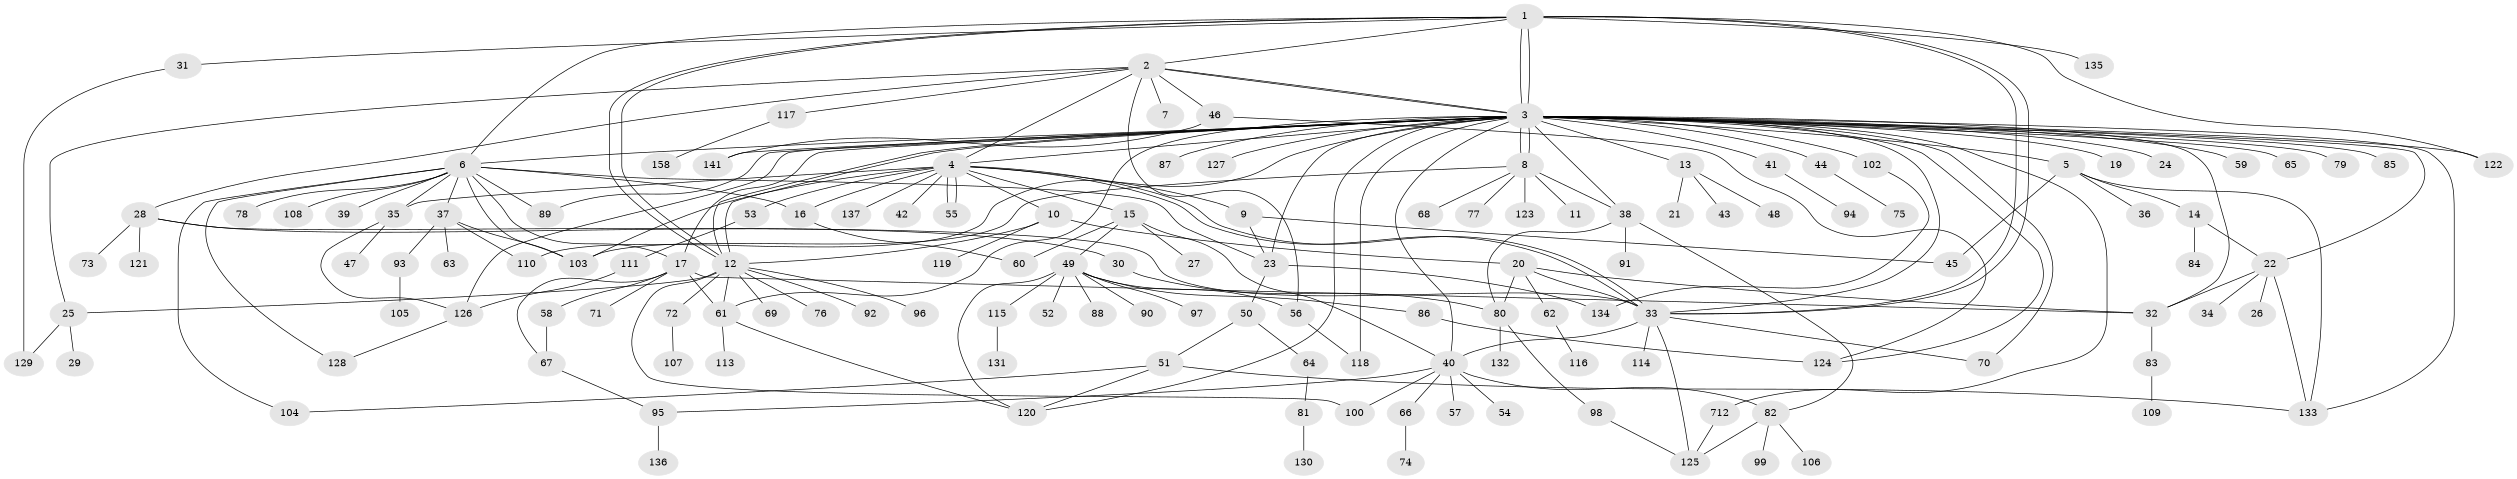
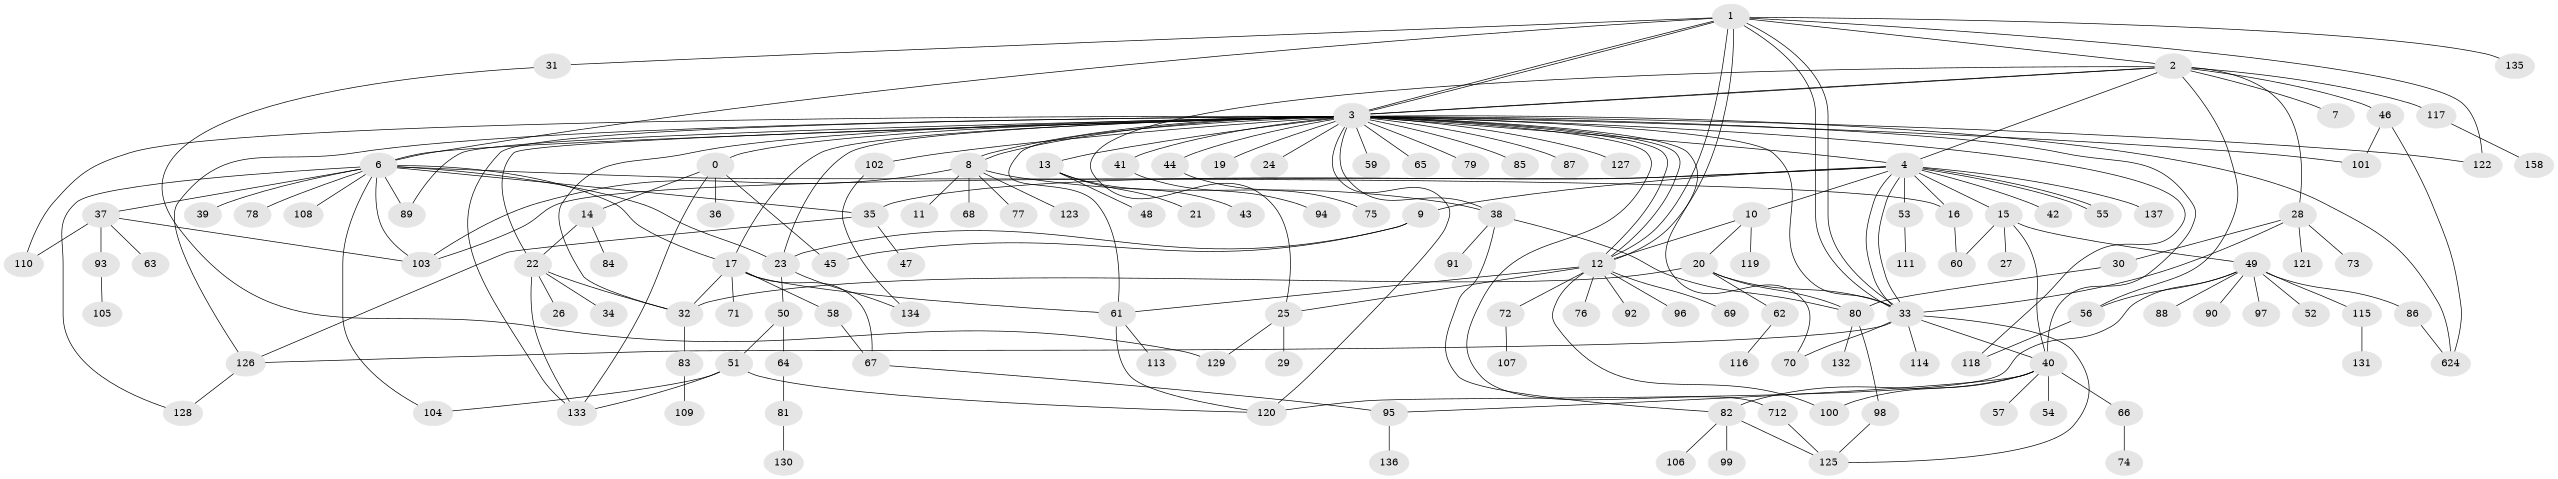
  graph {
    node [color=gray90 style=filled]
    1
    2
    3
    6
    12
    31
    33
    122
    135
    4
    7
    25
    28
    46
    56
    117
-   5
+   5 [label=0]
    8
    13
    17
    19
    22
    23
    24
    32
    38
    40
    41
    44
    59
    61
    65
    70
    79
    85
    87
    89
-   101 [label=141]
+   101
    102
    110
    n41 [label=712]
    118
    120
-   124
+   124 [label=624]
    126
    127
    133
    16
    35
    103
    37
    39
    78
    104
    108
    128
    69
    72
    76
    92
    96
    100
    129
    114
    125
    9
    10
    15
    42
    53
    55
    137
    29
    30
    73
    121
    n77 [label=158]
    14
    36
    45
    11
    68
    77
    123
    21
    43
    48
    58
    67
    71
    26
    34
    50
    134
    83
    80
    91
    82
    54
    57
    66
    95
    94
    75
    113
    20
    119
    27
    49
    60
    47
    111
    84
    63
    93
    62
    107
    52
    86
    88
    90
    97
    115
    116
    98
    132
    51
    64
    109
    105
    74
    99
    106
    136
    131
    81
    130
    1 -- 2
    1 -- 3
    1 -- 3
    1 -- 6
    1 -- 12
    1 -- 12
    1 -- 31
    1 -- 33
    1 -- 33
    1 -- 122
    1 -- 135
    2 -- 3
    2 -- 3
    2 -- 4
    2 -- 7
    2 -- 25
    2 -- 28
    2 -- 46
    2 -- 56
    2 -- 117
    3 -- 6
    3 -- 12
    3 -- 12
    3 -- 33
    3 -- 122
    3 -- 4
    3 -- 5
    3 -- 8
    3 -- 8
    3 -- 13
    3 -- 17
    3 -- 19
    3 -- 22
    3 -- 23
    3 -- 24
    3 -- 32
    3 -- 38
    3 -- 40
    3 -- 41
    3 -- 44
    3 -- 59
    3 -- 61
    3 -- 65
    3 -- 70
    3 -- 79
    3 -- 85
    3 -- 87
    3 -- 89
    3 -- 101
    3 -- 102
    3 -- 110
    3 -- n41
    3 -- 118
    3 -- 120
    3 -- 124
    3 -- 126
    3 -- 127
    3 -- 133
    6 -- 17
    6 -- 23
    6 -- 89
    6 -- 16
    6 -- 35
    6 -- 103
    6 -- 37
    6 -- 39
    6 -- 78
    6 -- 104
    6 -- 108
    6 -- 128
    12 -- 25
    12 -- 61
    12 -- 69
    12 -- 72
    12 -- 76
    12 -- 92
    12 -- 96
    12 -- 100
    31 -- 129
    33 -- 40
    33 -- 70
-   111 -- 126
+   33 -- 126
    33 -- 114
    33 -- 125
    4 -- 33
    4 -- 33
    4 -- 16
    4 -- 35
    4 -- 103
    4 -- 9
    4 -- 10
    4 -- 15
    4 -- 42
    4 -- 53
    4 -- 55
    4 -- 55
    4 -- 137
    25 -- 129
    25 -- 29
    28 -- 33
    28 -- 30
    28 -- 73
    28 -- 121
    46 -- 101
    46 -- 124
    56 -- 118
    117 -- n77
    5 -- 133
    5 -- 14
    5 -- 36
    5 -- 45
    8 -- 38
    8 -- 103
    8 -- 11
    8 -- 68
    8 -- 77
    8 -- 123
    13 -- 21
    13 -- 43
    13 -- 48
    17 -- 32
    17 -- 61
    17 -- 58
    17 -- 67
    17 -- 71
    22 -- 32
    22 -- 133
    22 -- 26
    22 -- 34
    23 -- 50
    23 -- 134
    32 -- 83
    38 -- 80
    38 -- 91
    38 -- 82
    40 -- 100
    40 -- 82
    40 -- 54
    40 -- 57
    40 -- 66
    40 -- 95
    41 -- 94
    44 -- 75
    61 -- 120
    61 -- 113
    102 -- 134
    n41 -- 125
    126 -- 128
    16 -- 60
    35 -- 126
    35 -- 47
    37 -- 110
    37 -- 103
    37 -- 63
    37 -- 93
    72 -- 107
    9 -- 23
    9 -- 45
    10 -- 12
    10 -- 20
    10 -- 119
    15 -- 40
    15 -- 27
    15 -- 49
    15 -- 60
    53 -- 111
    30 -- 80
    14 -- 22
    14 -- 84
    58 -- 67
    67 -- 95
    50 -- 51
    50 -- 64
    83 -- 109
    80 -- 98
    80 -- 132
    82 -- 125
    82 -- 99
    82 -- 106
    66 -- 74
    95 -- 136
    20 -- 33
    20 -- 32
    20 -- 80
    20 -- 62
    49 -- 56
    49 -- 120
    49 -- 52
    49 -- 86
    49 -- 88
    49 -- 90
    49 -- 97
    49 -- 115
    93 -- 105
    62 -- 116
    86 -- 124
    115 -- 131
    98 -- 125
    51 -- 120
    51 -- 133
    51 -- 104
    64 -- 81
    81 -- 130
  }
